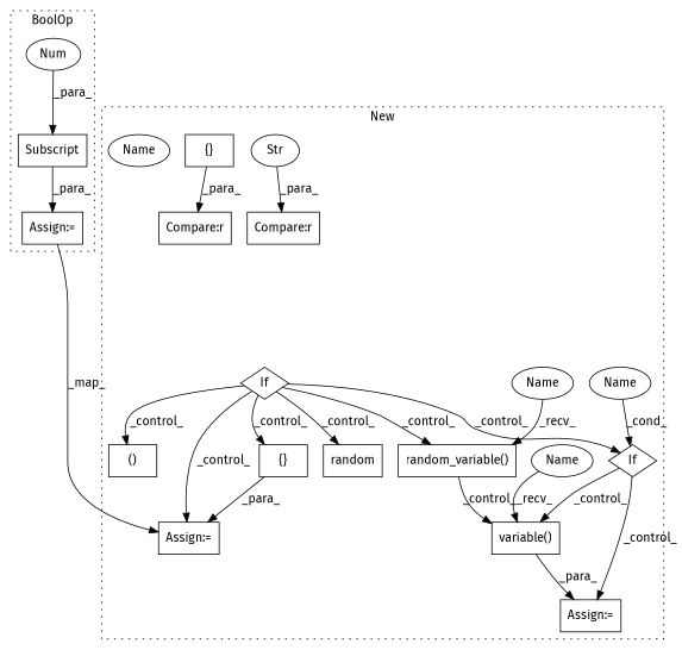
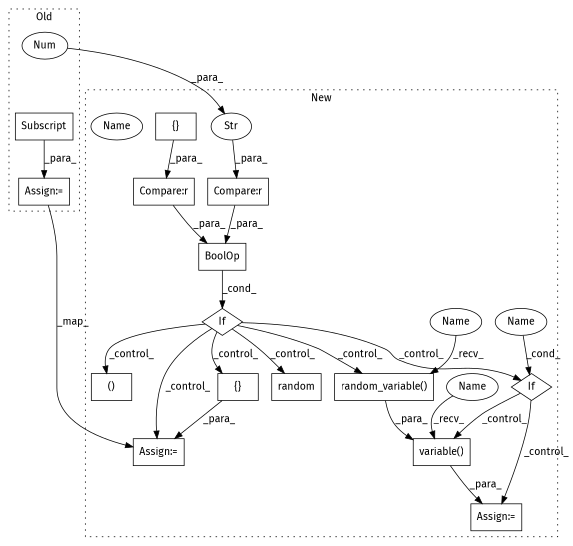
  digraph {
    fontname="Fira Sans"
    node [a=87 fontname="Fira Sans" l=3 s=9431 shape=box]
    edge [fontname="Fira Sans"]
    n1 [a=63 l="11,0" label=Subscript s="9858,0"]
    n2 [a=76 l=2 label=Num s=9866 shape=ellipse]
    n3 [a=68 label="Assign:=" s=9855]
+   n4 [a=72 l=53 label=BoolOp]
    n5 [a=40 l=28 label="Compare:r"]
    n6 [a=96 label=If s=9428 shape=diamond]
    n7 [a=68 label="Assign:=" s=9837]
    n8 [a=40 l=20 label="Compare:r" s=9464]
    n9 [a=66 l=9 label=Str s=9474 shape=ellipse]
    n10 [a=96 label=If s=9812 shape=diamond]
    n11 [a=93 l=6 label=random s=9554]
    n12 [a=54 l=31 label="()" s=9608]
    n13 [a=59 l="1,0" label="{}" s="9439,9458"]
    n14 [l=11 label=Name s=9815 shape=ellipse]
    n15 [a=75 l="13,1" label="variable()" s="9840,9854"]
    n16 [a=75 l=37 label="random_variable()" s=9719]
    n17 [a=59 l="1,0" label="{}" s="9660,9688"]
    n18 [a=68 label="Assign:=" s=9657]
    n19 [l=11 label=Name s=9815 shape=ellipse]
    n20 [label=Name s=9840 shape=ellipse]
    n21 [label=Name s=9719 shape=ellipse]
    subgraph cluster_1 {
-     label=BoolOp
+     label=Old
      style=dotted
      n1
      n2
      n3
    }
    subgraph cluster_2 {
      label=New
      style=dotted
+     n4
      n5
      n6
      n7
      n8
      n9
      n10
      n11
      n12
      n13
      n14
      n15
      n16
      n17
      n18
      n19
      n20
      n21
    }
    n1 -> n3 [label=_para_]
-   n2 -> n1 [label=_para_]
+   n2 -> n9 [label=_para_]
    n3 -> n18 [label=_map_]
+   n4 -> n6 [label=_cond_]
+   n5 -> n4 [label=_para_]
    n6 -> n10 [label=_control_]
    n6 -> n11 [label=_control_]
    n6 -> n12 [label=_control_]
    n6 -> n16 [label=_control_]
    n6 -> n17 [label=_control_]
    n6 -> n18 [label=_control_]
+   n8 -> n4 [label=_para_]
    n9 -> n8 [label=_para_]
    n10 -> n7 [label=_control_]
    n10 -> n15 [label=_control_]
    n13 -> n5 [label=_para_]
    n15 -> n7 [label=_para_]
-   n16 -> n15 [label=_control_]
+   n16 -> n15 [label=_para_]
    n17 -> n18 [label=_para_]
    n19 -> n10 [label=_cond_]
    n20 -> n15 [label=_recv_]
    n21 -> n16 [label=_recv_]
  }
